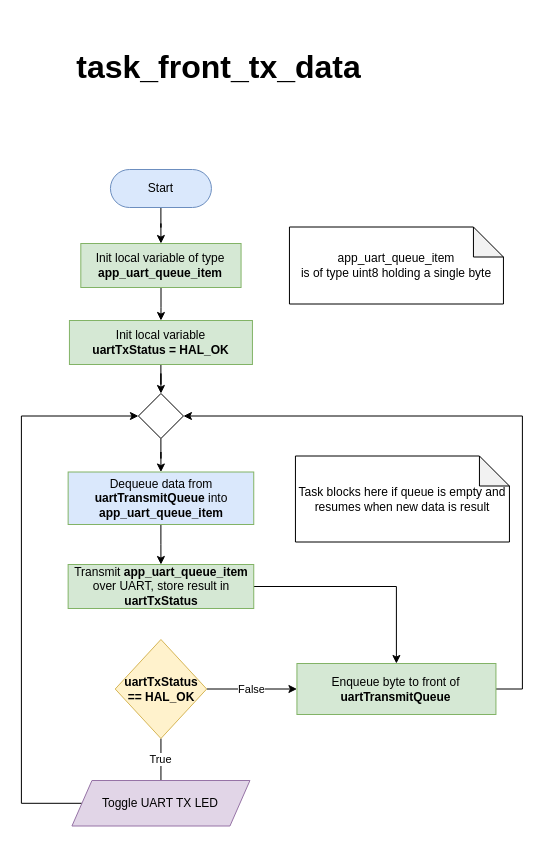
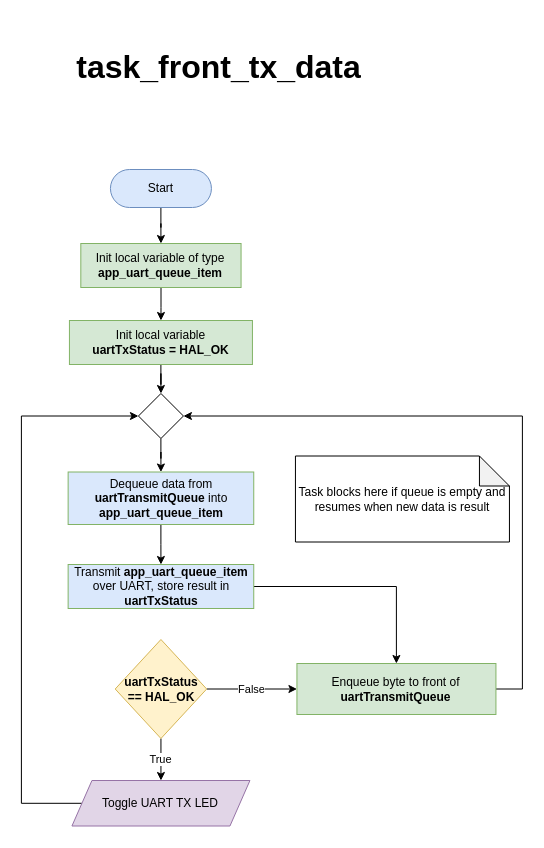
  <mxCell id="0" />
  <mxCell id="1" parent="0" />
  <mxCell id="2" value="&lt;h1&gt;task_front_tx_data&lt;/h1&gt;" style="text;html=1;align=center;verticalAlign=middle;resizable=0;points=[];autosize=1;strokeColor=none;fillColor=none;fontSize=16;fontFamily=Helvetica;" parent="1" vertex="1"><mxGeometry x="73" y="20" width="290" height="93" as="geometry" /></mxCell>
  <mxCell id="3" style="edgeStyle=orthogonalEdgeStyle;rounded=0;orthogonalLoop=1;jettySize=auto;html=1;entryX=0.5;entryY=0;entryDx=0;entryDy=0;" parent="1" source="4" target="6" edge="1"><mxGeometry relative="1" as="geometry" /></mxCell>
  <mxCell id="4" value="&lt;div style=&quot;&quot;&gt;Start&lt;/div&gt;" style="verticalAlign=middle;align=center;overflow=width;vsdxID=30;fillColor=#dae8fc;shape=stencil(tVLREoIgEPwaHnEQxsl3s/9gEpSJwDko7e+DsEkze2l627vdu5uFRaxyHe8FosR5sCcxqMZ3iO0Rpcp0ApQPCLEasUpaEC3Yi2lS3fOojOhsr3HDmObyMtsVcYqS29Qh5FEfklwrM5OXeUa/yjkcAwfr7TDpiyTfXvjkMR+Vw2A998qaBac5tAKHU1hq3i4oNwjRr9ofvayt/+Rk+yX/4iWA159KpXWKxJx/z0Bopfyw+g4=);strokeColor=#6c8ebf;spacingTop=-1;spacingBottom=-1;spacingLeft=-1;spacingRight=-1;points=[[0.5,1,0],[0.5,0,0],[0,0.5,0],[1,0.5,0]];labelBackgroundColor=none;rounded=1;html=1;whiteSpace=wrap;fontFamily=Helvetica;" parent="1" vertex="1"><mxGeometry x="109.94" y="169" width="101" height="38" as="geometry" /></mxCell>
  <mxCell id="5" style="edgeStyle=orthogonalEdgeStyle;rounded=0;orthogonalLoop=1;jettySize=auto;html=1;entryX=0.5;entryY=0;entryDx=0;entryDy=0;" parent="1" source="6" target="8" edge="1"><mxGeometry relative="1" as="geometry" /></mxCell>
  <mxCell id="6" value="Init local variable of type&lt;br&gt;&lt;b&gt;app_uart_queue_item&lt;/b&gt;" style="rounded=0;whiteSpace=wrap;html=1;fontSize=12;fillColor=#d5e8d4;strokeColor=#82b366;fontFamily=Helvetica;" parent="1" vertex="1"><mxGeometry x="80.315" y="243" width="160.25" height="44" as="geometry" /></mxCell>
  <mxCell id="7" style="edgeStyle=orthogonalEdgeStyle;rounded=0;orthogonalLoop=1;jettySize=auto;html=1;entryX=0.5;entryY=0;entryDx=0;entryDy=0;" edge="1" parent="1" source="8" target="11"><mxGeometry relative="1" as="geometry" /></mxCell>
  <mxCell id="8" value="Init local variable&lt;br&gt;&lt;b style=&quot;&quot;&gt;uartTxStatus = HAL_OK&lt;/b&gt;" style="rounded=0;whiteSpace=wrap;html=1;fontSize=12;fillColor=#d5e8d4;strokeColor=#82b366;fontFamily=Helvetica;" parent="1" vertex="1"><mxGeometry x="68.94" y="320" width="183" height="44" as="geometry" /></mxCell>
- <mxCell id="9" value="app_uart_queue_item&lt;br&gt;is of type uint8 holding a single byte" style="shape=note;whiteSpace=wrap;html=1;backgroundOutline=1;darkOpacity=0.05;" vertex="1" parent="1"><mxGeometry x="288.94" y="226.5" width="214" height="77" as="geometry" /></mxCell>
  <mxCell id="10" style="edgeStyle=orthogonalEdgeStyle;rounded=0;orthogonalLoop=1;jettySize=auto;html=1;entryX=0.5;entryY=0;entryDx=0;entryDy=0;" edge="1" parent="1" source="11" target="13"><mxGeometry relative="1" as="geometry" /></mxCell>
  <mxCell id="11" value="" style="rhombus;whiteSpace=wrap;html=1;" vertex="1" parent="1"><mxGeometry x="137.94" y="393" width="45" height="45" as="geometry" /></mxCell>
  <mxCell id="12" style="edgeStyle=orthogonalEdgeStyle;rounded=0;orthogonalLoop=1;jettySize=auto;html=1;entryX=0.5;entryY=0;entryDx=0;entryDy=0;" edge="1" parent="1" source="13" target="16"><mxGeometry relative="1" as="geometry" /></mxCell>
  <mxCell id="13" value="Dequeue data from &lt;b&gt;uartTransmitQueue&lt;/b&gt; into &lt;b&gt;app_uart_queue_item&lt;/b&gt;" style="rounded=0;whiteSpace=wrap;html=1;fontSize=12;fillColor=#dae8fc;strokeColor=#82b366;fontFamily=Helvetica;" vertex="1" parent="1"><mxGeometry x="67.63" y="471.5" width="185.62" height="52.5" as="geometry" /></mxCell>
  <mxCell id="14" value="Task blocks here if queue is empty and resumes when new data is result" style="shape=note;whiteSpace=wrap;html=1;backgroundOutline=1;darkOpacity=0.05;" vertex="1" parent="1"><mxGeometry x="294.94" y="455.5" width="214" height="86" as="geometry" /></mxCell>
  <mxCell id="15" style="edgeStyle=orthogonalEdgeStyle;rounded=0;orthogonalLoop=1;jettySize=auto;html=1;" edge="1" parent="1" source="16" target="23"><mxGeometry relative="1" as="geometry" /></mxCell>
- <mxCell id="16" value="Transmit&amp;nbsp;&lt;b style=&quot;border-color: var(--border-color);&quot;&gt;app_uart_queue_item &lt;/b&gt;&lt;span style=&quot;border-color: var(--border-color);&quot;&gt;over UART, store result in &lt;b&gt;uartTxStatus&lt;/b&gt;&lt;/span&gt;" style="rounded=0;whiteSpace=wrap;html=1;fontSize=12;fillColor=#d5e8d4;strokeColor=#82b366;fontFamily=Helvetica;" vertex="1" parent="1"><mxGeometry x="67.63" y="564" width="185.62" height="44" as="geometry" /></mxCell>
- <mxCell id="17" value="True" style="edgeStyle=orthogonalEdgeStyle;rounded=0;orthogonalLoop=1;jettySize=auto;html=1;exitX=0.5;exitY=1;exitDx=0;exitDy=0;entryX=0.5;entryY=0;entryDx=0;entryDy=0;endArrow=none;" edge="1" parent="1" source="19" target="21"><mxGeometry relative="1" as="geometry" /></mxCell>
+ <mxCell id="16" value="Transmit&amp;nbsp;&lt;b style=&quot;border-color: var(--border-color);&quot;&gt;app_uart_queue_item &lt;/b&gt;&lt;span style=&quot;border-color: var(--border-color);&quot;&gt;over UART, store result in &lt;b&gt;uartTxStatus&lt;/b&gt;&lt;/span&gt;" style="rounded=0;whiteSpace=wrap;html=1;fontSize=12;fillColor=#dae8fc;strokeColor=#82b366;fontFamily=Helvetica;" vertex="1" parent="1"><mxGeometry x="67.63" y="564" width="185.62" height="44" as="geometry" /></mxCell>
+ <mxCell id="17" value="True" style="edgeStyle=orthogonalEdgeStyle;rounded=0;orthogonalLoop=1;jettySize=auto;html=1;exitX=0.5;exitY=1;exitDx=0;exitDy=0;entryX=0.5;entryY=0;entryDx=0;entryDy=0;" edge="1" parent="1" source="19" target="21"><mxGeometry relative="1" as="geometry" /></mxCell>
  <mxCell id="18" value="False" style="edgeStyle=orthogonalEdgeStyle;rounded=0;orthogonalLoop=1;jettySize=auto;html=1;entryX=0;entryY=0.5;entryDx=0;entryDy=0;" edge="1" parent="1" source="19" target="23"><mxGeometry relative="1" as="geometry" /></mxCell>
  <mxCell id="19" value="&lt;b style=&quot;border-color: var(--border-color);&quot;&gt;uartTxStatus == HAL_OK&lt;/b&gt;" style="rhombus;whiteSpace=wrap;html=1;fillColor=#fff2cc;strokeColor=#d6b656;" vertex="1" parent="1"><mxGeometry x="114.69" y="639" width="91.5" height="99" as="geometry" /></mxCell>
  <mxCell id="20" style="edgeStyle=orthogonalEdgeStyle;rounded=0;orthogonalLoop=1;jettySize=auto;html=1;entryX=0;entryY=0.5;entryDx=0;entryDy=0;" edge="1" parent="1" source="21" target="11"><mxGeometry relative="1" as="geometry"><Array as="points"><mxPoint x="20.94" y="802.5" /><mxPoint x="20.94" y="415.5" /></Array></mxGeometry></mxCell>
  <mxCell id="21" value="Toggle UART TX LED" style="shape=parallelogram;perimeter=parallelogramPerimeter;whiteSpace=wrap;html=1;fixedSize=1;fillColor=#e1d5e7;strokeColor=#9673a6;" vertex="1" parent="1"><mxGeometry x="71.44" y="780" width="178" height="45.5" as="geometry" /></mxCell>
  <mxCell id="22" style="edgeStyle=orthogonalEdgeStyle;rounded=0;orthogonalLoop=1;jettySize=auto;html=1;entryX=1;entryY=0.5;entryDx=0;entryDy=0;" edge="1" parent="1" source="23" target="11"><mxGeometry relative="1" as="geometry"><Array as="points"><mxPoint x="521.94" y="688.5" /><mxPoint x="521.94" y="415.5" /></Array></mxGeometry></mxCell>
  <mxCell id="23" value="Enqueue byte to front of &lt;b&gt;uartTransmitQueue&lt;/b&gt;" style="rounded=0;whiteSpace=wrap;html=1;fontSize=12;fillColor=#d5e8d4;strokeColor=#82b366;fontFamily=Helvetica;" vertex="1" parent="1"><mxGeometry x="296.44" y="663" width="199" height="51" as="geometry" /></mxCell>
